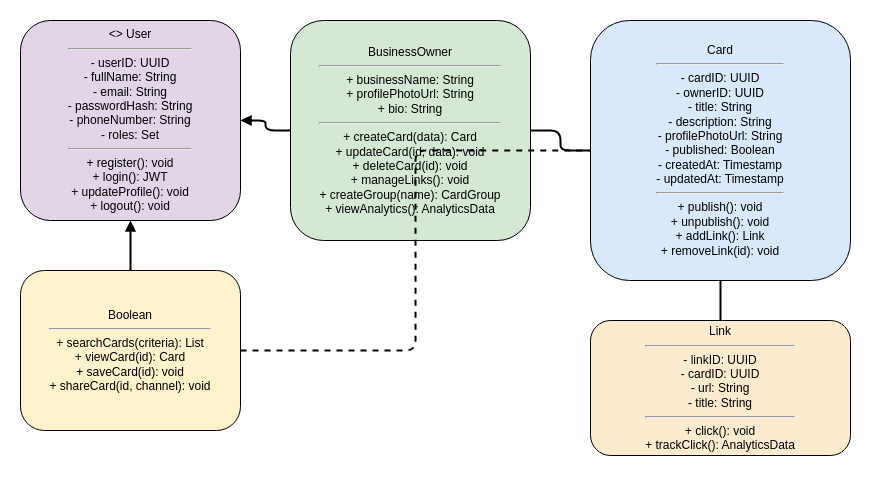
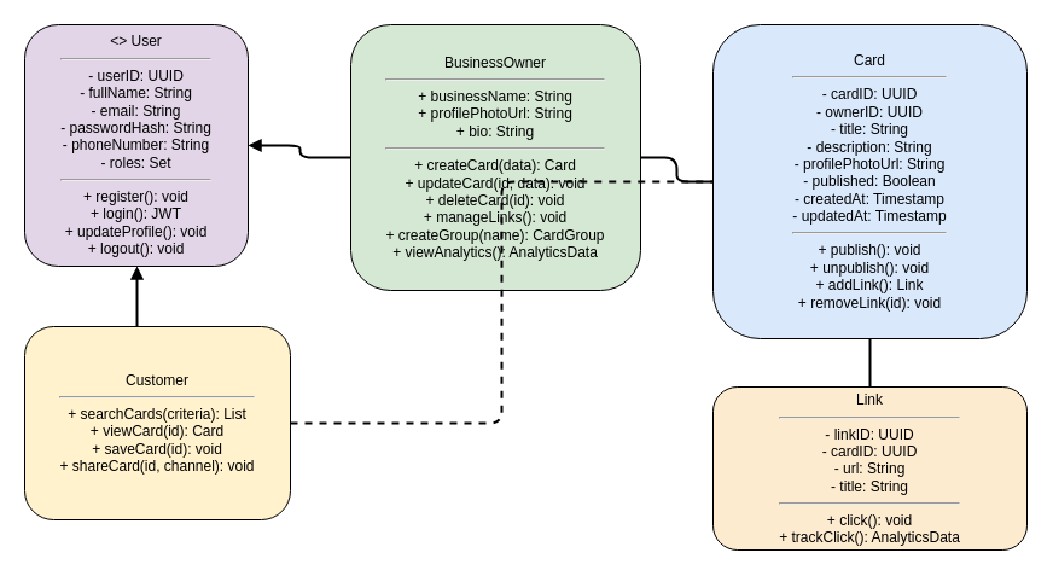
  <mxCell id="0" />
  <mxCell id="1" parent="0" />
- <mxCell id="2" value="&lt;&lt;abstract&gt;&gt; User&lt;hr&gt;- userID: UUID&lt;br&gt;- fullName: String&lt;br&gt;- email: String&lt;br&gt;- passwordHash: String&lt;br&gt;- phoneNumber: String&lt;br&gt;- roles: Set&lt;Role&gt;&lt;hr&gt;+ register(): void&lt;br&gt;+ login(): JWT&lt;br&gt;+ updateProfile(): void&lt;br&gt;+ logout(): void" style="rounded=1;whiteSpace=wrap;html=1;fillColor=#e1d5e7;strokeColor=#000000;strokeWidth=1;" vertex="1" parent="1"><mxGeometry x="20" y="20" width="220" height="200" as="geometry" /></mxCell>
+ <mxCell id="2" value="&lt;&lt;abstract&gt;&gt; User&lt;hr&gt;- userID: UUID&lt;br&gt;- fullName: String&lt;br&gt;- email: String&lt;br&gt;- passwordHash: String&lt;br&gt;- phoneNumber: String&lt;br&gt;- roles: Set&lt;Role&gt;&lt;hr&gt;+ register(): void&lt;br&gt;+ login(): JWT&lt;br&gt;+ updateProfile(): void&lt;br&gt;+ logout(): void" style="rounded=1;whiteSpace=wrap;html=1;fillColor=#e1d5e7;strokeColor=#000000;strokeWidth=1;" vertex="1" parent="1"><mxGeometry x="20" y="20" width="185" height="200" as="geometry" /></mxCell>
  <mxCell id="3" value="BusinessOwner&lt;hr&gt;+ businessName: String&lt;br&gt;+ profilePhotoUrl: String&lt;br&gt;+ bio: String&lt;hr&gt;+ createCard(data): Card&lt;br&gt;+ updateCard(id, data): void&lt;br&gt;+ deleteCard(id): void&lt;br&gt;+ manageLinks(): void&lt;br&gt;+ createGroup(name): CardGroup&lt;br&gt;+ viewAnalytics(): AnalyticsData" style="rounded=1;whiteSpace=wrap;html=1;fillColor=#d5e8d4;strokeColor=#000000;strokeWidth=1;" vertex="1" parent="1"><mxGeometry x="290" y="20" width="240" height="220" as="geometry" /></mxCell>
- <mxCell id="4" value="Boolean&lt;hr&gt;+ searchCards(criteria): List&lt;Card&gt;&lt;br&gt;+ viewCard(id): Card&lt;br&gt;+ saveCard(id): void&lt;br&gt;+ shareCard(id, channel): void" style="rounded=1;whiteSpace=wrap;html=1;fillColor=#fff2cc;strokeColor=#000000;strokeWidth=1;" vertex="1" parent="1"><mxGeometry x="20" y="270" width="220" height="160" as="geometry" /></mxCell>
+ <mxCell id="4" value="Customer&lt;hr&gt;+ searchCards(criteria): List&lt;Card&gt;&lt;br&gt;+ viewCard(id): Card&lt;br&gt;+ saveCard(id): void&lt;br&gt;+ shareCard(id, channel): void" style="rounded=1;whiteSpace=wrap;html=1;fillColor=#fff2cc;strokeColor=#000000;strokeWidth=1;" vertex="1" parent="1"><mxGeometry x="20" y="270" width="220" height="160" as="geometry" /></mxCell>
  <mxCell id="5" value="Card&lt;hr&gt;- cardID: UUID&lt;br&gt;- ownerID: UUID&lt;br&gt;- title: String&lt;br&gt;- description: String&lt;br&gt;- profilePhotoUrl: String&lt;br&gt;- published: Boolean&lt;br&gt;- createdAt: Timestamp&lt;br&gt;- updatedAt: Timestamp&lt;hr&gt;+ publish(): void&lt;br&gt;+ unpublish(): void&lt;br&gt;+ addLink(): Link&lt;br&gt;+ removeLink(id): void" style="rounded=1;whiteSpace=wrap;html=1;fillColor=#dae8fc;strokeColor=#000000;strokeWidth=1;" vertex="1" parent="1"><mxGeometry x="590" y="20" width="260" height="260" as="geometry" /></mxCell>
  <mxCell id="6" value="Link&lt;hr&gt;- linkID: UUID&lt;br&gt;- cardID: UUID&lt;br&gt;- url: String&lt;br&gt;- title: String&lt;hr&gt;+ click(): void&lt;br&gt;+ trackClick(): AnalyticsData" style="rounded=1;whiteSpace=wrap;html=1;fillColor=#fdebd0;strokeColor=#000000;strokeWidth=1;" vertex="1" parent="1"><mxGeometry x="590" y="320" width="260" height="135" as="geometry" /></mxCell>
  <mxCell id="7" edge="1" parent="1" source="3" target="2" style="edgeStyle=elbowEdgeStyle;html=1;endArrow=block;strokeWidth=2;"><mxGeometry relative="1" as="geometry" /></mxCell>
  <mxCell id="8" edge="1" parent="1" source="4" target="2" style="edgeStyle=elbowEdgeStyle;html=1;endArrow=block;strokeWidth=2;"><mxGeometry relative="1" as="geometry" /></mxCell>
  <mxCell id="9" edge="1" parent="1" source="3" target="5" style="edgeStyle=orthogonalEdgeStyle;html=1;endArrow=none;strokeWidth=2;"><mxGeometry relative="1" as="geometry" /></mxCell>
  <mxCell id="10" edge="1" parent="1" source="5" target="6" style="edgeStyle=orthogonalEdgeStyle;html=1;endArrow=none;strokeWidth=2;"><mxGeometry relative="1" as="geometry" /></mxCell>
  <mxCell id="11" edge="1" parent="1" source="4" target="5" style="edgeStyle=orthogonalEdgeStyle;html=1;dashed=1;endArrow=none;strokeWidth=2;"><mxGeometry relative="1" as="geometry" /></mxCell>
